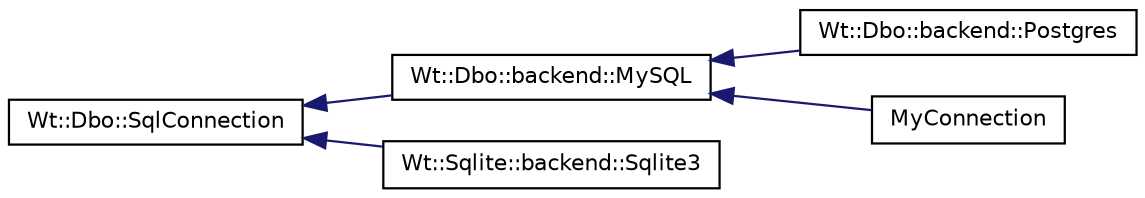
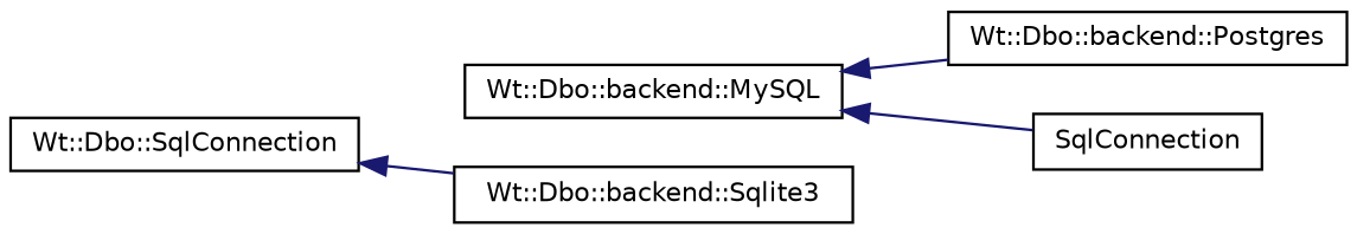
  digraph {
    rankdir=LR
    node [color=black fillcolor=white fontname=Helvetica fontsize=10 shape=record style=filled]
    edge [color=midnightblue dir=back fontname=Helvetica fontsize=10 labelfontname=Helvetica labelfontsize=10 style=solid]
    n1 [height=0.2 label="Wt::Dbo::SqlConnection" width=0.4]
    n2 [height=0.2 label="Wt::Dbo::backend::MySQL" width=0.4]
-   n3 [height=0.2 label="Wt::Sqlite::backend::Sqlite3" width=0.4]
+   n3 [height=0.2 label="Wt::Dbo::backend::Sqlite3" width=0.4]
    n4 [height=0.2 label="Wt::Dbo::backend::Postgres" width=0.4]
-   n5 [height=0.2 label=MyConnection width=0.4]
-   n1 -> n2
+   n5 [height=0.2 label=SqlConnection width=0.4]
    n1 -> n3
    n2 -> n4
    n2 -> n5
  }
